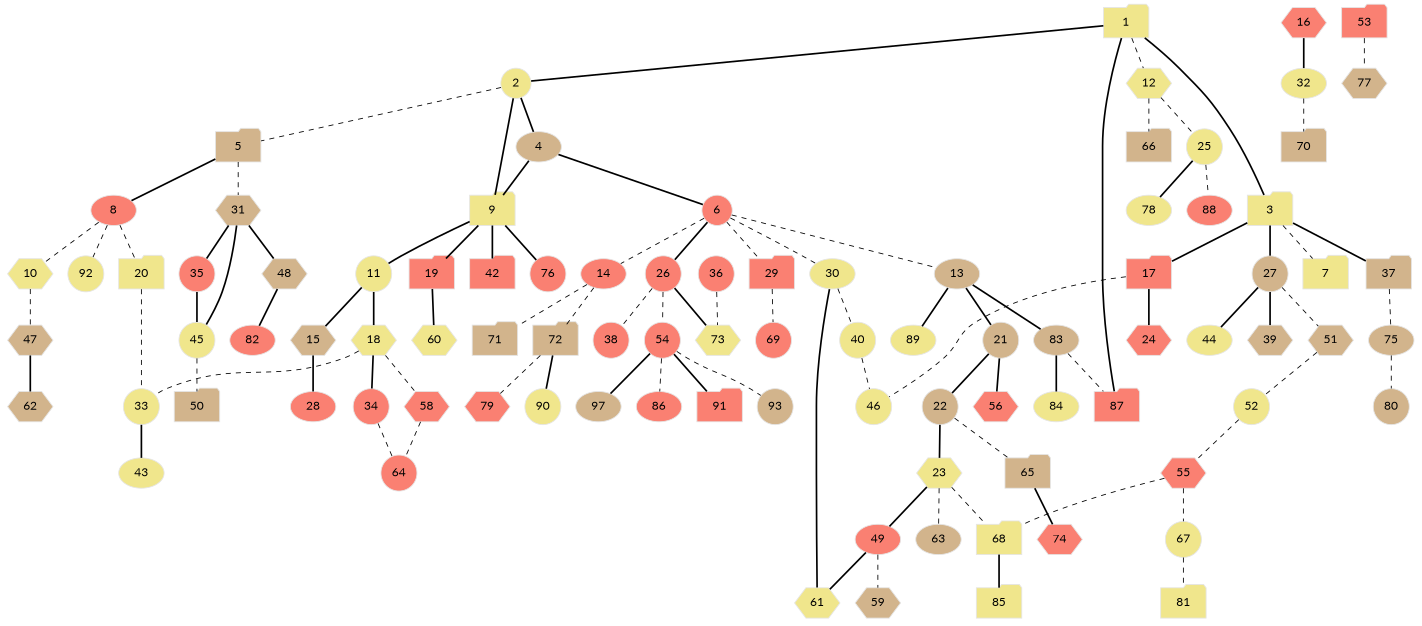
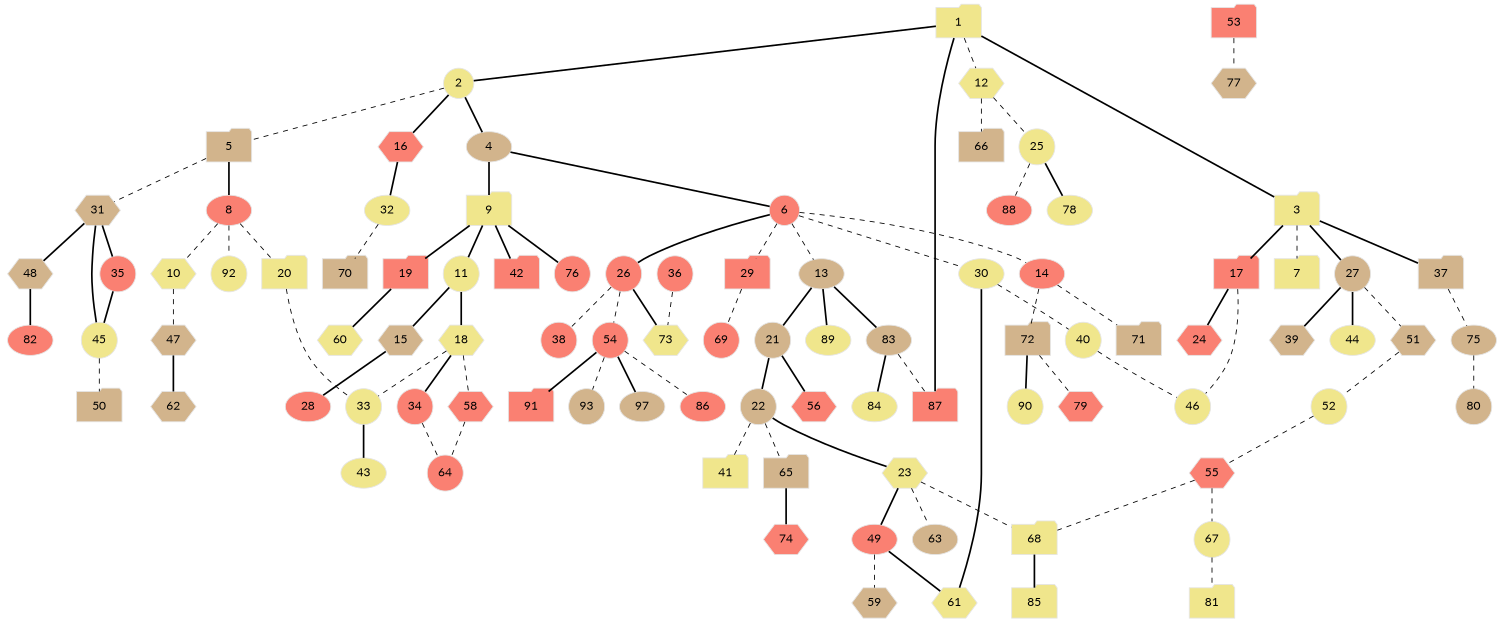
  graph {
    fontname=Lato
    node [color=gray90 fillcolor=khaki fontname=Lato shape=circle style=filled]
    edge [fontname=Lato style=bold]
    1 [shape=folder]
    2
    3 [shape=folder]
    12 [shape=hexagon]
    87 [fillcolor=salmon shape=folder]
    4 [fillcolor=tan shape=ellipse]
    5 [fillcolor=tan shape=folder]
    16 [fillcolor=salmon shape=hexagon]
    7 [shape=folder]
    17 [fillcolor=salmon shape=folder]
    27 [fillcolor=tan]
    37 [fillcolor=tan shape=folder]
    25
    66 [fillcolor=tan shape=folder]
    6 [fillcolor=salmon]
    9 [shape=folder]
    8 [fillcolor=salmon shape=ellipse]
    31 [fillcolor=tan shape=hexagon]
    32 [shape=ellipse]
    24 [fillcolor=salmon shape=hexagon]
    46
    39 [fillcolor=tan shape=hexagon]
    44 [shape=ellipse]
    51 [fillcolor=tan shape=hexagon]
    75 [fillcolor=tan shape=ellipse]
    13 [fillcolor=tan shape=ellipse]
    14 [fillcolor=salmon shape=ellipse]
    26 [fillcolor=salmon]
    29 [fillcolor=salmon shape=folder]
    30 [shape=ellipse]
    11
    19 [fillcolor=salmon shape=folder]
    42 [fillcolor=salmon shape=folder]
    76 [fillcolor=salmon]
    10 [shape=hexagon]
    20 [shape=folder]
    92
    35 [fillcolor=salmon]
    45
    48 [fillcolor=tan shape=hexagon]
    21 [fillcolor=tan]
    83 [fillcolor=tan shape=ellipse]
    89 [shape=ellipse]
    71 [fillcolor=tan shape=folder]
    72 [fillcolor=tan shape=folder]
    38 [fillcolor=salmon]
    54 [fillcolor=salmon]
    73 [shape=hexagon]
    69 [fillcolor=salmon]
    40
    61 [shape=hexagon]
    47 [fillcolor=tan shape=hexagon]
    33
    36 [fillcolor=salmon]
    15 [fillcolor=tan shape=hexagon]
    18 [shape=hexagon]
    60 [shape=hexagon]
    62 [fillcolor=tan shape=hexagon]
    28 [fillcolor=salmon shape=ellipse]
    34 [fillcolor=salmon]
    58 [fillcolor=salmon shape=hexagon]
    78 [shape=ellipse]
    88 [fillcolor=salmon shape=ellipse]
    22 [fillcolor=tan]
    56 [fillcolor=salmon shape=hexagon]
    84 [shape=ellipse]
    79 [fillcolor=salmon shape=hexagon]
    90
    70 [fillcolor=tan shape=folder]
    43 [shape=ellipse]
    64 [fillcolor=salmon]
    23 [shape=hexagon]
+   41 [shape=folder]
    65 [fillcolor=tan shape=folder]
    49 [fillcolor=salmon shape=ellipse]
    63 [fillcolor=tan shape=ellipse]
    68 [shape=folder]
    74 [fillcolor=salmon shape=hexagon]
    59 [fillcolor=tan shape=hexagon]
    85 [shape=folder]
    n81 [fillcolor=tan label=97 shape=ellipse]
    86 [fillcolor=salmon shape=ellipse]
    91 [fillcolor=salmon shape=folder]
    93 [fillcolor=tan]
    52
    50 [fillcolor=tan shape=folder]
    82 [fillcolor=salmon shape=ellipse]
    80 [fillcolor=tan]
    53 [fillcolor=salmon shape=folder]
    77 [fillcolor=tan shape=hexagon]
    55 [fillcolor=salmon shape=hexagon]
    67
    81 [shape=folder]
    1 -- 2
    1 -- 3
    1 -- 12 [style=dashed]
    1 -- 87
    2 -- 4
    2 -- 5 [style=dashed]
-   2 -- 9
+   2 -- 16
    3 -- 7 [style=dashed]
    3 -- 17
    3 -- 27
    3 -- 37
    12 -- 25 [style=dashed]
    12 -- 66 [style=dashed]
    4 -- 6
    4 -- 9
    5 -- 8
    5 -- 31 [style=dashed]
    16 -- 32
    17 -- 24
    17 -- 46 [style=dashed]
    27 -- 39
    27 -- 44
    27 -- 51 [style=dashed]
    37 -- 75 [style=dashed]
    25 -- 78
    25 -- 88 [style=dashed]
    6 -- 13 [style=dashed]
    6 -- 14 [style=dashed]
    6 -- 26
    6 -- 29 [style=dashed]
    6 -- 30 [style=dashed]
    9 -- 11
    9 -- 19
    9 -- 42
    9 -- 76
    8 -- 10 [style=dashed]
    8 -- 20 [style=dashed]
    8 -- 92 [style=dashed]
    31 -- 35
    31 -- 45
    31 -- 48
    32 -- 70 [style=dashed]
    51 -- 52 [style=dashed]
    75 -- 80 [style=dashed]
    13 -- 21
    13 -- 83
    13 -- 89
    14 -- 71 [style=dashed]
    14 -- 72 [style=dashed]
    26 -- 38 [style=dashed]
    26 -- 54 [style=dashed]
    26 -- 73
    29 -- 69 [style=dashed]
    30 -- 40 [style=dashed]
    30 -- 61
    11 -- 15
    11 -- 18
    19 -- 60
    10 -- 47 [style=dashed]
    20 -- 33 [style=dashed]
    35 -- 45
    45 -- 50 [style=dashed]
    48 -- 82
    21 -- 22
    21 -- 56
    83 -- 87 [style=dashed]
    83 -- 84
    72 -- 79 [style=dashed]
    72 -- 90
    54 -- n81
    54 -- 86 [style=dashed]
    54 -- 91
    54 -- 93 [style=dashed]
    40 -- 46 [style=dashed]
    47 -- 62
    33 -- 43
    36 -- 73 [style=dashed]
    15 -- 28
    18 -- 33 [style=dashed]
    18 -- 34
    18 -- 58 [style=dashed]
    34 -- 64 [style=dashed]
    58 -- 64 [style=dashed]
    22 -- 23
+   22 -- 41 [style=dashed]
    22 -- 65 [style=dashed]
    23 -- 49
    23 -- 63 [style=dashed]
    23 -- 68 [style=dashed]
    65 -- 74
    49 -- 61
    49 -- 59 [style=dashed]
    68 -- 85
    52 -- 55 [style=dashed]
    53 -- 77 [style=dashed]
    55 -- 68 [style=dashed]
    55 -- 67 [style=dashed]
    67 -- 81 [style=dashed]
  }
